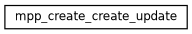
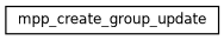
  digraph {
    rankdir=LR
-   n1 [color=black fillcolor=white fontname=Helvetica fontsize=10 height=0.2 label=mpp_create_create_update shape=record style=filled width=0.4]
+   n1 [color=black fillcolor=white fontname=Helvetica fontsize=10 height=0.2 label=mpp_create_group_update shape=record style=filled width=0.4]
  }
